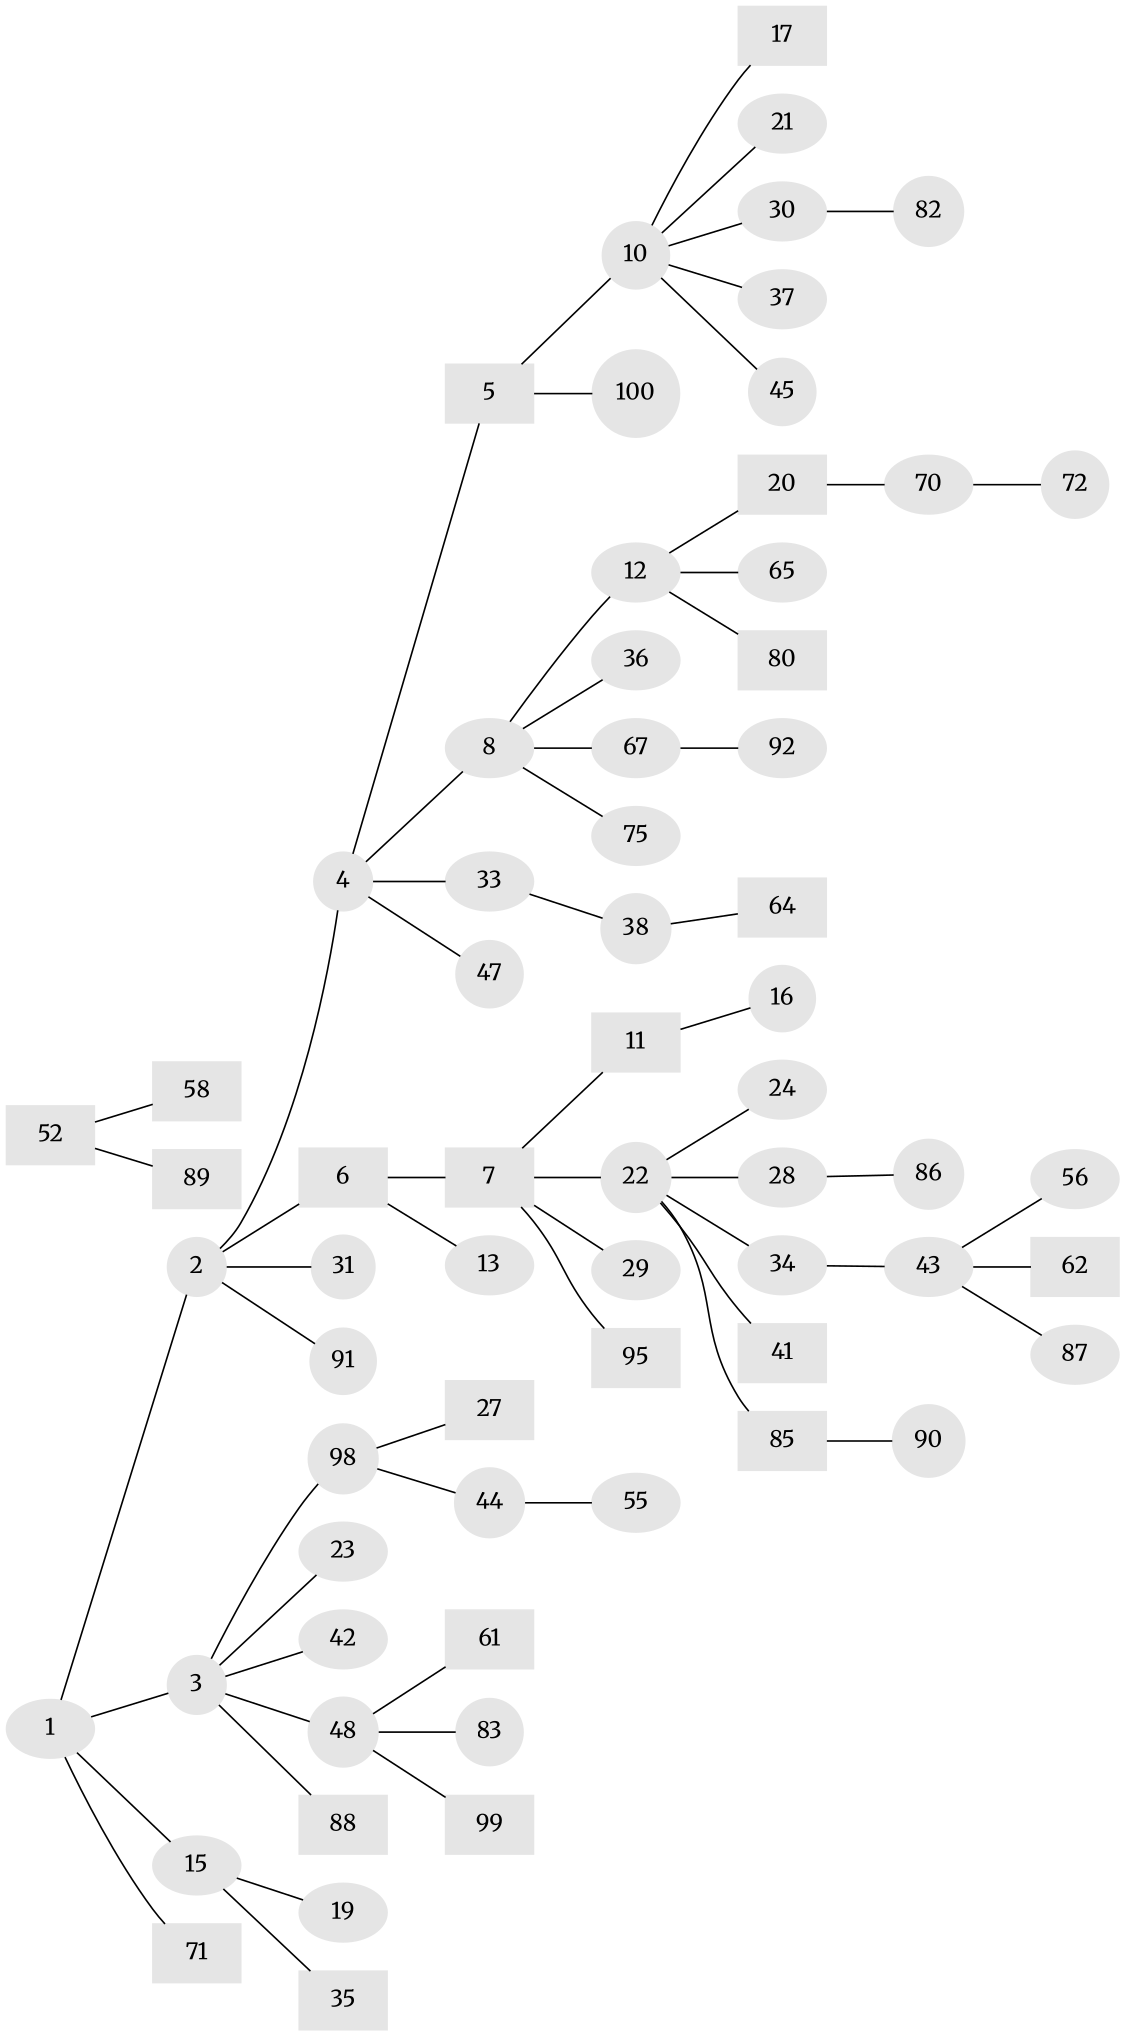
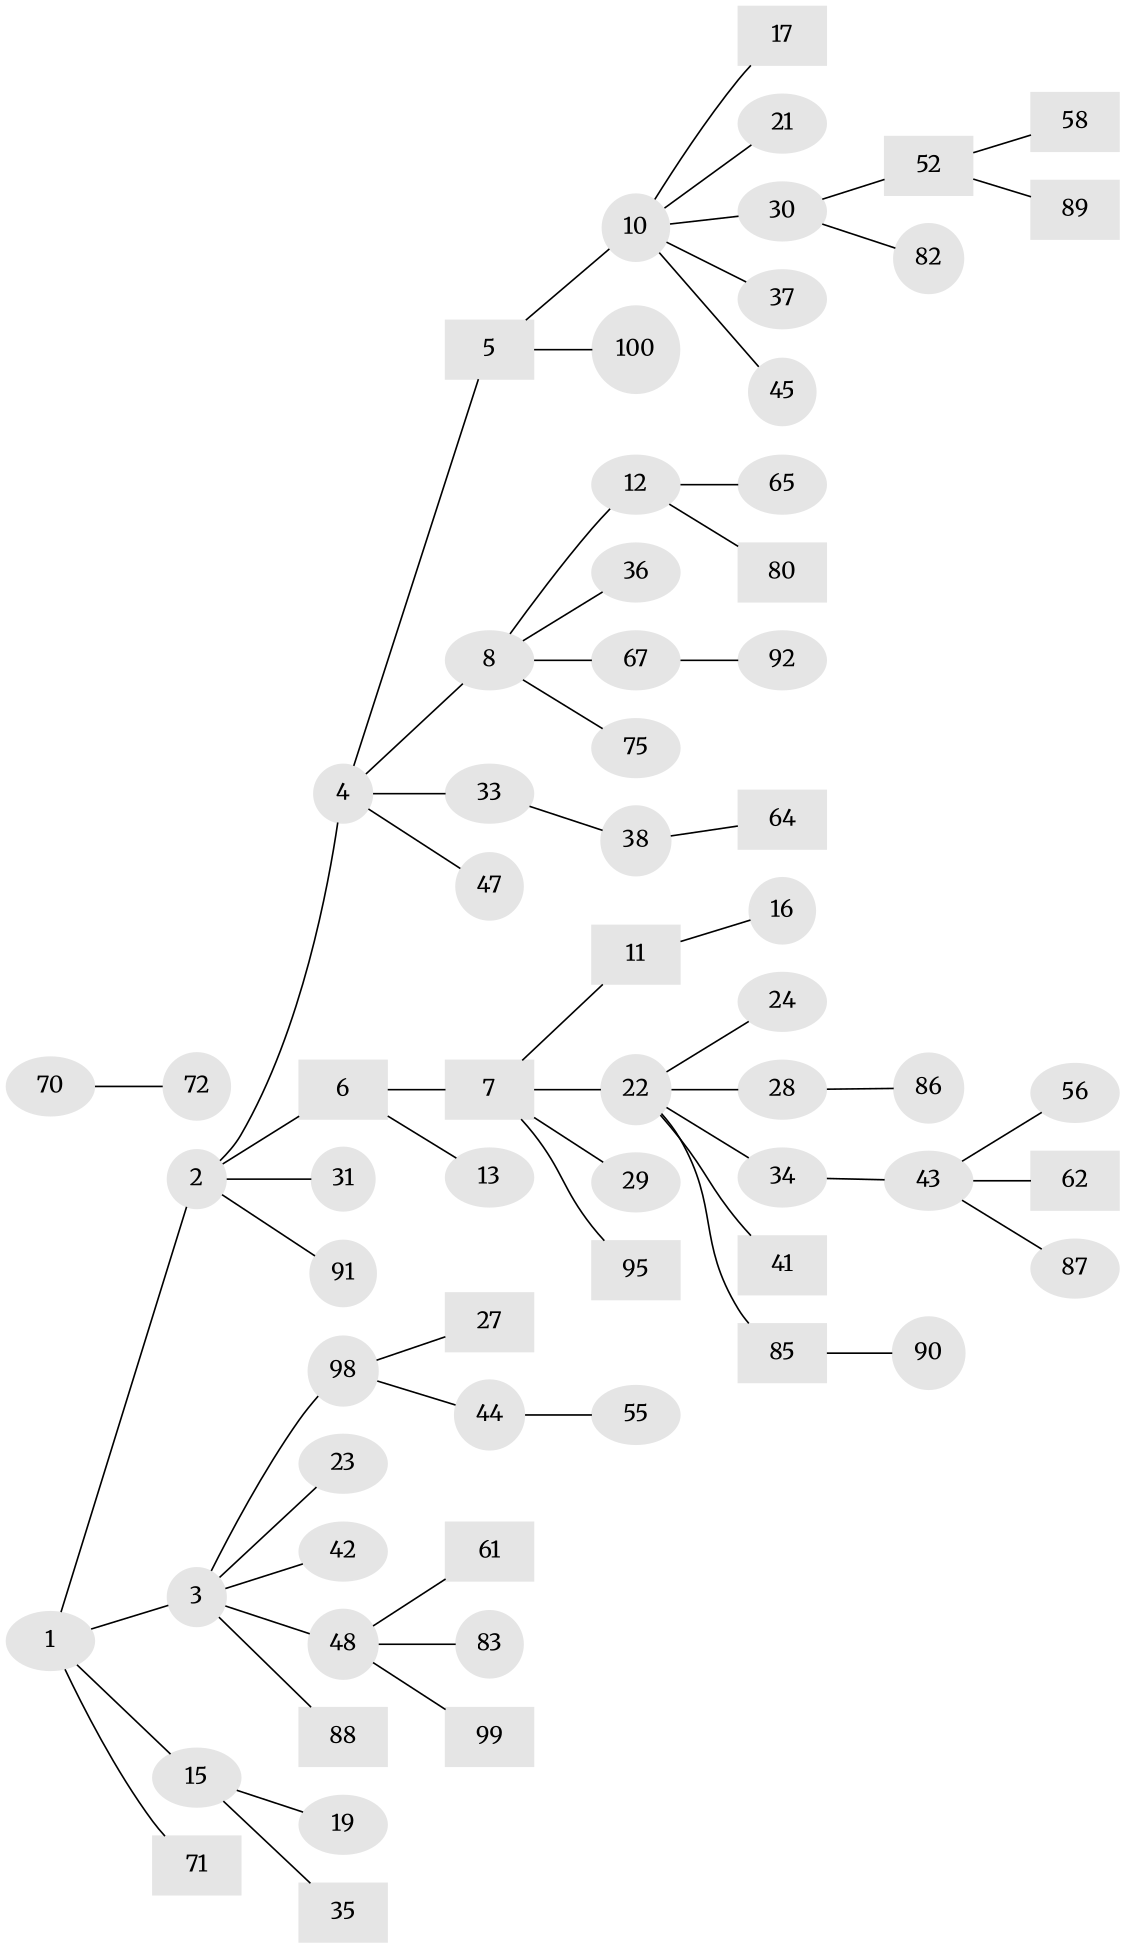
  graph {
    fontname=Merriweather
    rankdir=LR
    node [color=gray90 fontname=Merriweather shape=ellipse style=filled]
    edge [fontname=Merriweather]
    1 [super="+32"]
    2 [shape=circle super="+50"]
    3 [shape=circle super="+26"]
    15 [super="+98"]
    71 [shape=box super="+84"]
    4 [shape=circle super="+40"]
    6 [shape=box]
    31 [shape=circle super="+77"]
    91 [shape=circle]
    n10 [label=98 shape=circle super="+74"]
    23
    42 [super="+46"]
    48 [shape=circle super="+60"]
    88 [shape=box]
    19
    35 [shape=box]
    5 [shape=box super="+97"]
    8 [super="+14"]
    33
    47 [shape=circle]
    7 [shape=box super="+9"]
    13
    27 [shape=box]
    44 [shape=circle super="+66"]
    61 [shape=box]
    83 [shape=circle]
    99 [shape=box]
    10 [shape=circle super="+57"]
    100 [shape=circle]
    12 [super="+51"]
    36
    67
    75
    38 [shape=circle super="+53"]
    17 [shape=box super="+54"]
    21 [super="+68"]
    30 [super="+69"]
    37
    45 [shape=circle]
    11 [shape=box]
    22 [shape=circle super="+25"]
    29
    95 [shape=box]
    16 [shape=circle super="+39"]
    24
    28 [super="+49"]
    34
    41 [shape=box super="+73"]
    85 [shape=box]
-   20 [shape=box super="+59"]
    65 [super="+79"]
    80 [shape=box super="+94"]
    92
    52 [shape=box super="+63"]
    82 [shape=circle]
    70
    55 [super="+93"]
    72 [shape=circle super="+81"]
    86 [shape=circle]
    43 [super="+96"]
    90 [shape=circle]
    58 [shape=box]
    89 [shape=box]
    64 [shape=box]
    56
    62 [shape=box super="+78"]
    87
    1 -- 2
    1 -- 3
    1 -- 15
    1 -- 71
    2 -- 4
    2 -- 6
    2 -- 31
    2 -- 91
    3 -- n10
    3 -- 23
    3 -- 42
    3 -- 48
    3 -- 88
    15 -- 19
    15 -- 35
    4 -- 5
    4 -- 8
    4 -- 33
    4 -- 47
    6 -- 7
    6 -- 13
    n10 -- 27
    n10 -- 44
    48 -- 61
    48 -- 83
    48 -- 99
    5 -- 10
    5 -- 100
    8 -- 12
    8 -- 36
    8 -- 67
    8 -- 75
    33 -- 38
    7 -- 11
    7 -- 22
    7 -- 29
    7 -- 95
    44 -- 55
    10 -- 17
    10 -- 21
    10 -- 30
    10 -- 37
    10 -- 45
-   12 -- 20
    12 -- 65
    12 -- 80
    67 -- 92
    38 -- 64
+   30 -- 52
    30 -- 82
    11 -- 16
    22 -- 24
    22 -- 28
    22 -- 34
    22 -- 41
    22 -- 85
    28 -- 86
    34 -- 43
    85 -- 90
-   20 -- 70
    52 -- 58
    52 -- 89
    70 -- 72
    43 -- 56
    43 -- 62
    43 -- 87
  }
